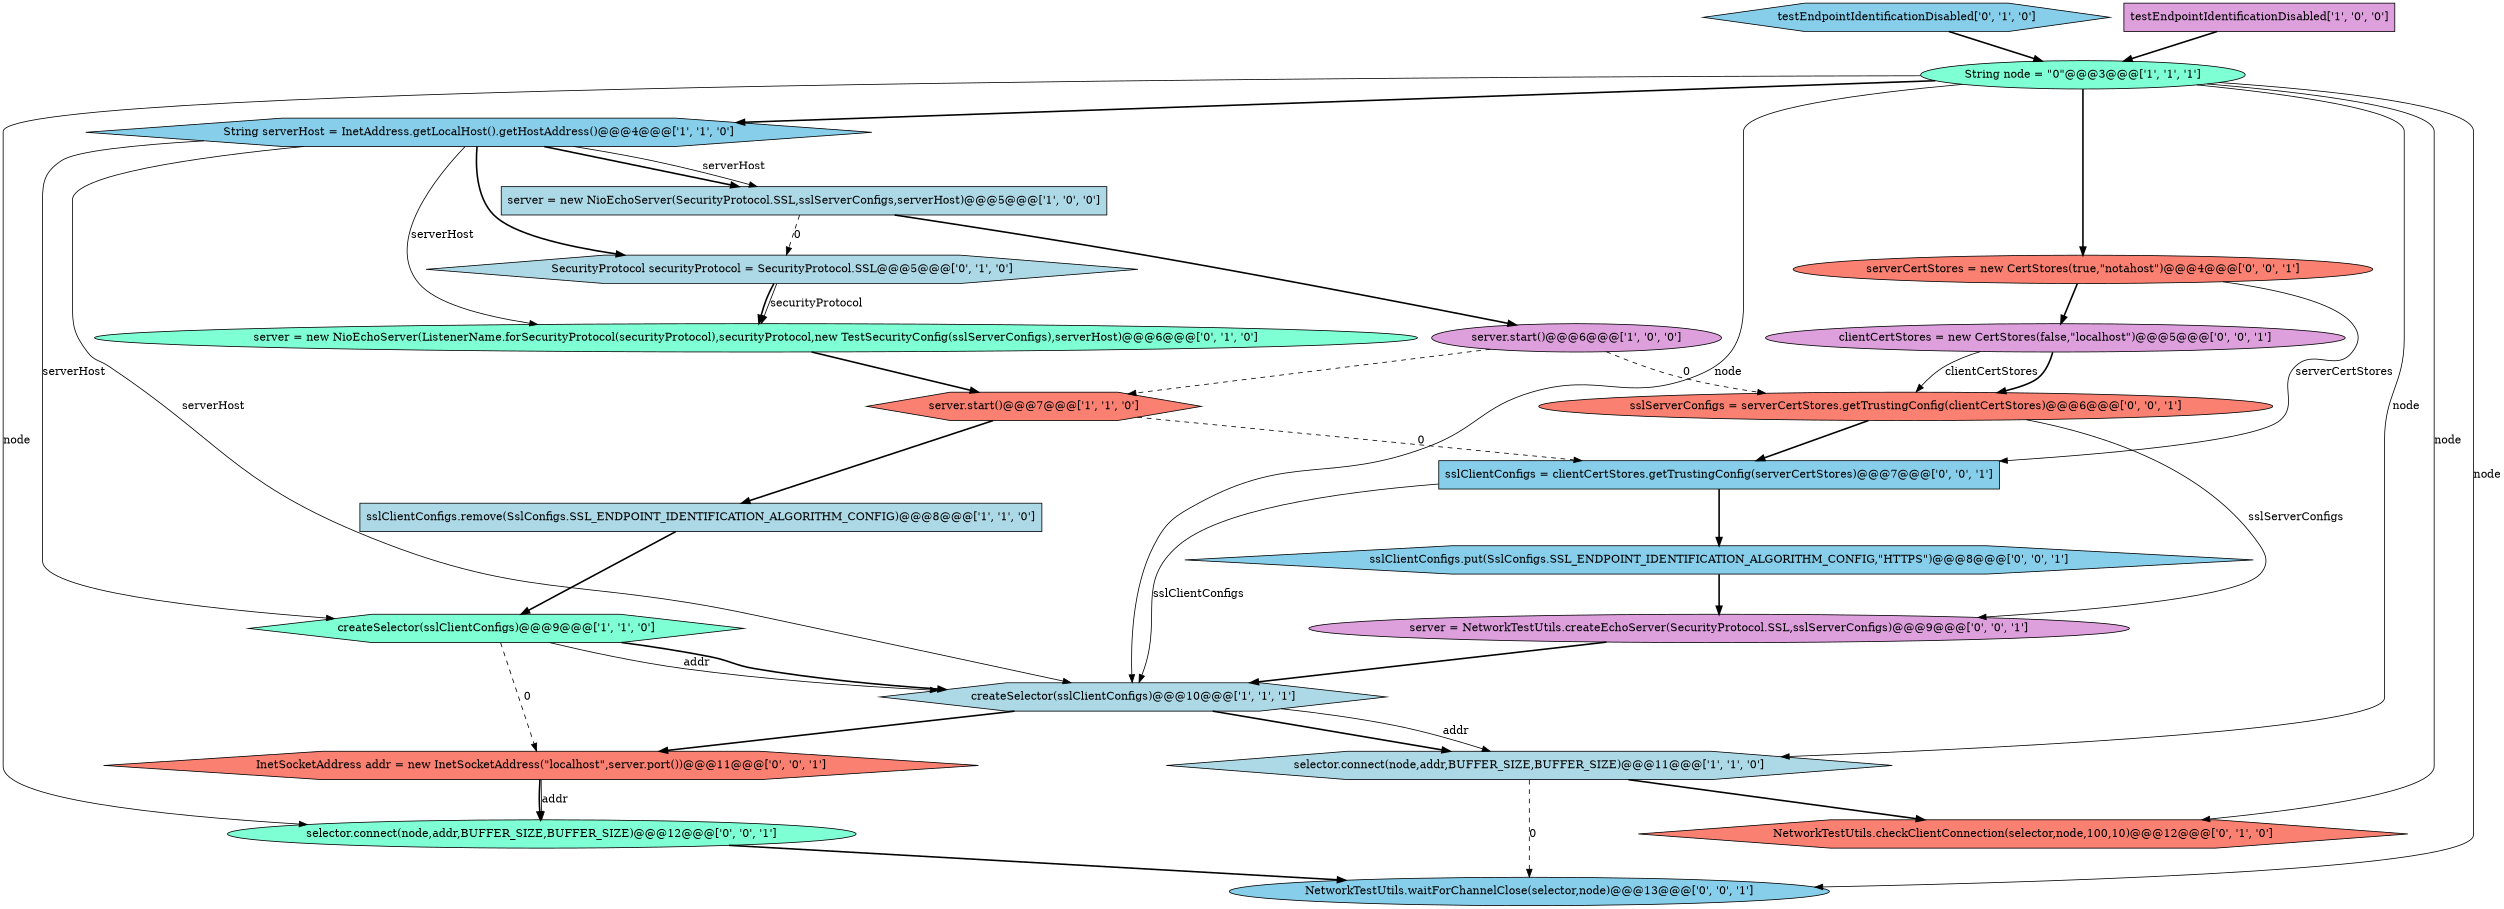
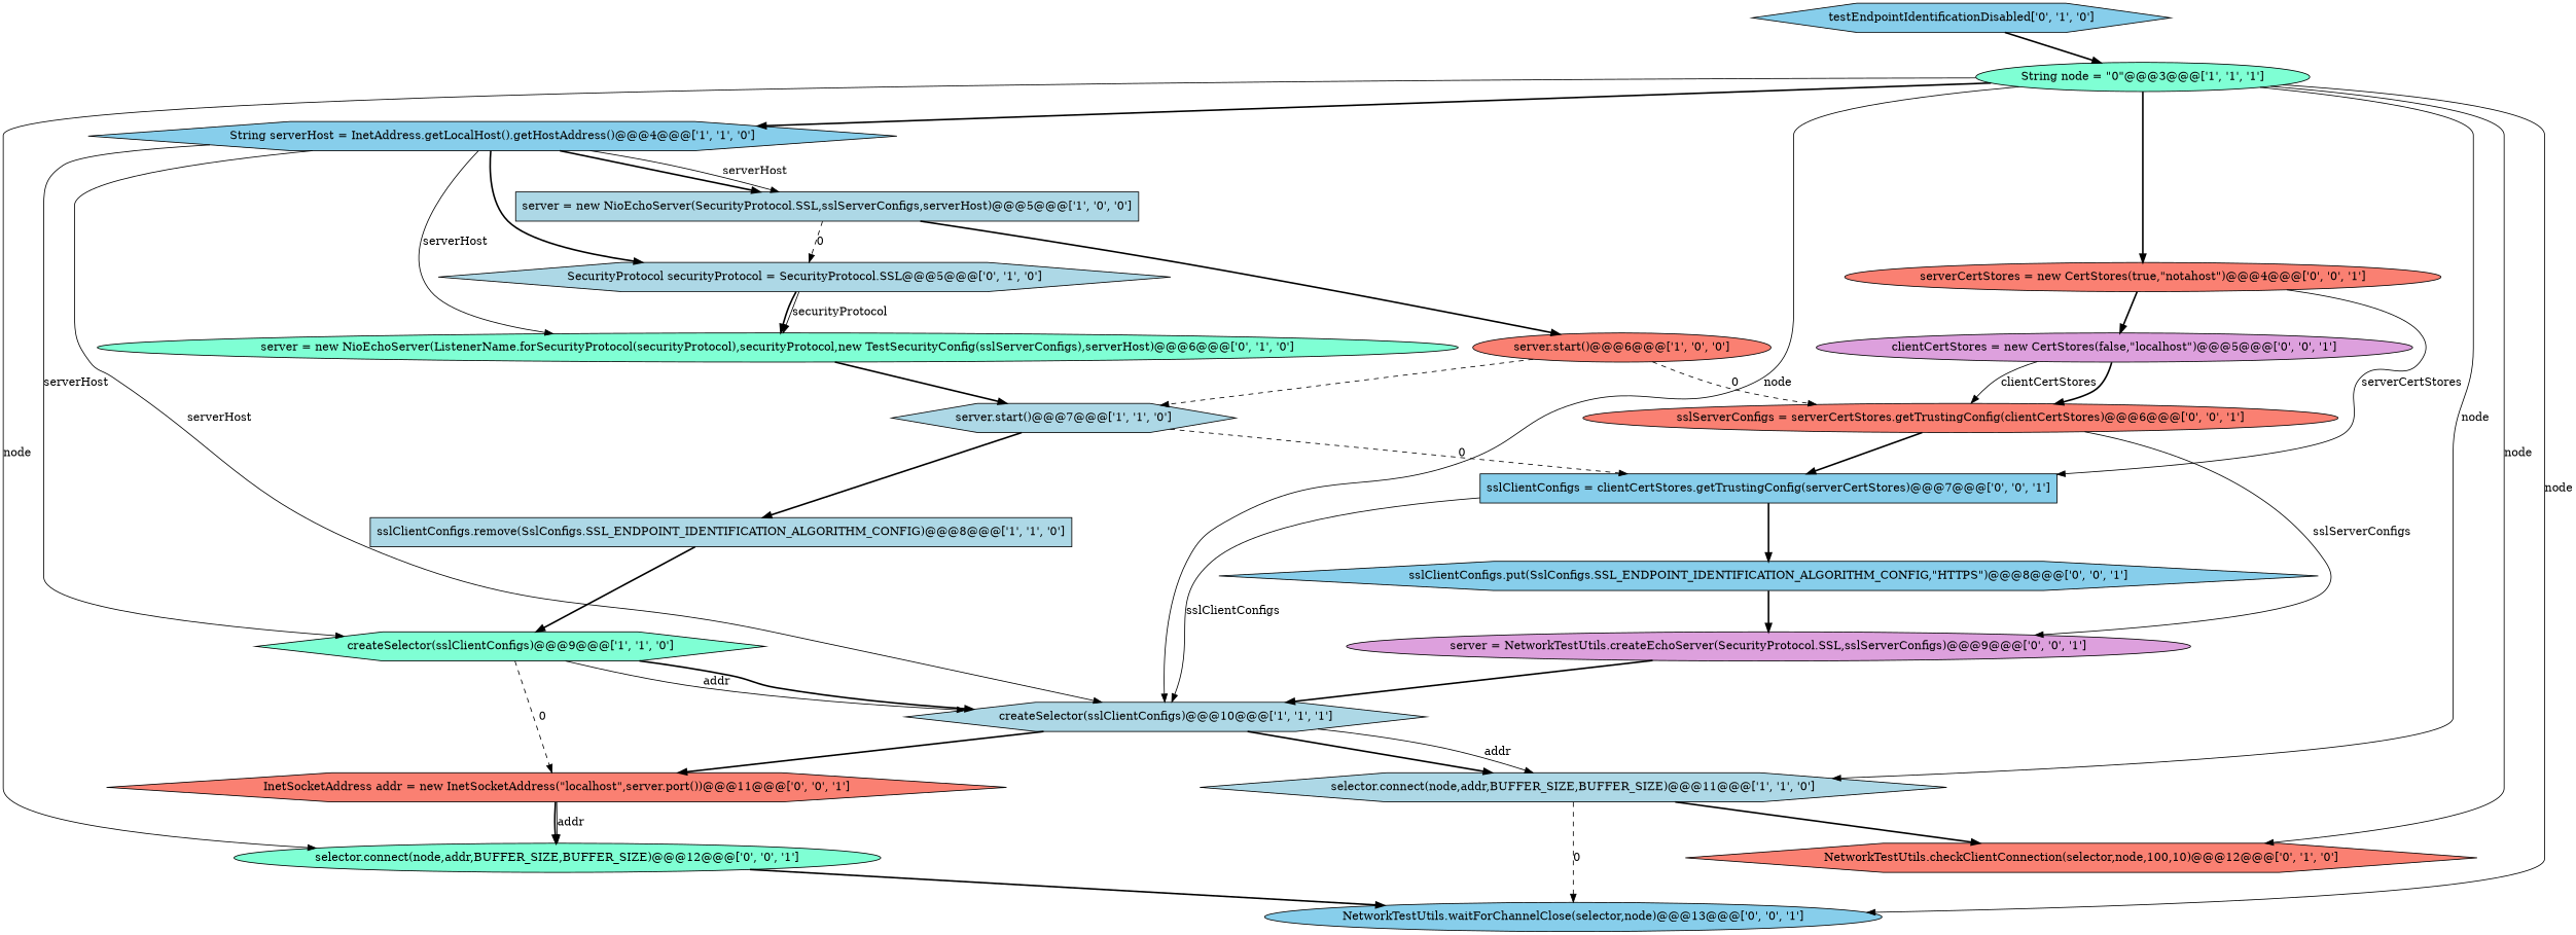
  digraph {
    node [fillcolor=lightblue shape=hexagon style=filled]
    edge [style=bold]
    n1 [fillcolor=salmon label="InetSocketAddress addr = new InetSocketAddress(\"localhost\",server.port())@@@11@@@['0', '0', '1']"]
    n2 [fillcolor=aquamarine label="selector.connect(node,addr,BUFFER_SIZE,BUFFER_SIZE)@@@12@@@['0', '0', '1']" shape=ellipse]
    n3 [fillcolor=skyblue label="NetworkTestUtils.waitForChannelClose(selector,node)@@@13@@@['0', '0', '1']" shape=ellipse]
    n4 [fillcolor=skyblue label="sslClientConfigs = clientCertStores.getTrustingConfig(serverCertStores)@@@7@@@['0', '0', '1']" shape=box]
    n5 [label="createSelector(sslClientConfigs)@@@10@@@['1', '1', '1']"]
    n6 [fillcolor=skyblue label="sslClientConfigs.put(SslConfigs.SSL_ENDPOINT_IDENTIFICATION_ALGORITHM_CONFIG,\"HTTPS\")@@@8@@@['0', '0', '1']"]
    n7 [label="selector.connect(node,addr,BUFFER_SIZE,BUFFER_SIZE)@@@11@@@['1', '1', '0']"]
    n8 [fillcolor=plum label="server = NetworkTestUtils.createEchoServer(SecurityProtocol.SSL,sslServerConfigs)@@@9@@@['0', '0', '1']" shape=ellipse]
    n9 [fillcolor=skyblue label="testEndpointIdentificationDisabled['0', '1', '0']"]
    n10 [fillcolor=aquamarine label="String node = \"0\"@@@3@@@['1', '1', '1']" shape=ellipse]
    n11 [fillcolor=salmon label="NetworkTestUtils.checkClientConnection(selector,node,100,10)@@@12@@@['0', '1', '0']"]
    n12 [fillcolor=salmon label="serverCertStores = new CertStores(true,\"notahost\")@@@4@@@['0', '0', '1']" shape=ellipse]
    n13 [fillcolor=skyblue label="String serverHost = InetAddress.getLocalHost().getHostAddress()@@@4@@@['1', '1', '0']"]
-   n14 [fillcolor=plum label="testEndpointIdentificationDisabled['1', '0', '0']" shape=box]
-   n15 [fillcolor=salmon label="server.start()@@@7@@@['1', '1', '0']"]
+   n15 [label="server.start()@@@7@@@['1', '1', '0']"]
    n16 [label="sslClientConfigs.remove(SslConfigs.SSL_ENDPOINT_IDENTIFICATION_ALGORITHM_CONFIG)@@@8@@@['1', '1', '0']" shape=box]
    n17 [fillcolor=aquamarine label="createSelector(sslClientConfigs)@@@9@@@['1', '1', '0']"]
    n18 [fillcolor=salmon label="sslServerConfigs = serverCertStores.getTrustingConfig(clientCertStores)@@@6@@@['0', '0', '1']" shape=ellipse]
    n19 [fillcolor=plum label="clientCertStores = new CertStores(false,\"localhost\")@@@5@@@['0', '0', '1']" shape=ellipse]
    n20 [fillcolor=aquamarine label="server = new NioEchoServer(ListenerName.forSecurityProtocol(securityProtocol),securityProtocol,new TestSecurityConfig(sslServerConfigs),serverHost)@@@6@@@['0', '1', '0']" shape=ellipse]
    n21 [label="server = new NioEchoServer(SecurityProtocol.SSL,sslServerConfigs,serverHost)@@@5@@@['1', '0', '0']" shape=box]
    n22 [label="SecurityProtocol securityProtocol = SecurityProtocol.SSL@@@5@@@['0', '1', '0']"]
-   n23 [fillcolor=plum label="server.start()@@@6@@@['1', '0', '0']" shape=ellipse]
+   n23 [fillcolor=salmon label="server.start()@@@6@@@['1', '0', '0']" shape=ellipse]
    n1 -> n2
    n1 -> n2 [label=addr style=solid]
    n2 -> n3
    n4 -> n5 [label=sslClientConfigs style=solid]
    n4 -> n6
    n5 -> n1
    n5 -> n7 [label=addr style=solid]
    n5 -> n7
    n6 -> n8
    n7 -> n3 [label=0 style=dashed]
    n7 -> n11
    n8 -> n5
    n9 -> n10
    n10 -> n2 [label="node" style=solid]
    n10 -> n3 [label="node" style=solid]
    n10 -> n5 [label="node" style=solid]
    n10 -> n7 [label="node" style=solid]
    n10 -> n11 [label="node" style=solid]
    n10 -> n12
    n10 -> n13
    n12 -> n4 [label=serverCertStores style=solid]
    n12 -> n19
    n13 -> n5 [label=serverHost style=solid]
    n13 -> n17 [label=serverHost style=solid]
    n13 -> n20 [label=serverHost style=solid]
    n13 -> n21
    n13 -> n21 [label=serverHost style=solid]
    n13 -> n22
-   n14 -> n10
    n15 -> n4 [label=0 style=dashed]
    n15 -> n16
    n16 -> n17
    n17 -> n1 [label=0 style=dashed]
    n17 -> n5 [label=addr style=solid]
    n17 -> n5
    n18 -> n4
    n18 -> n8 [label=sslServerConfigs style=solid]
    n19 -> n18 [label=clientCertStores style=solid]
    n19 -> n18
    n20 -> n15
    n21 -> n22 [label=0 style=dashed]
    n21 -> n23
    n22 -> n20 [label=securityProtocol style=solid]
    n22 -> n20
    n23 -> n15 [style=dashed]
    n23 -> n18 [label=0 style=dashed]
  }
